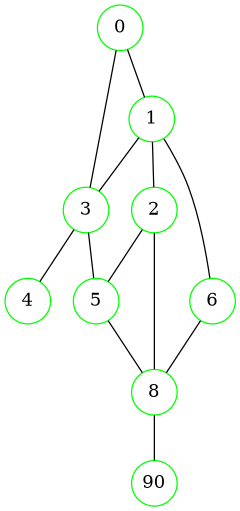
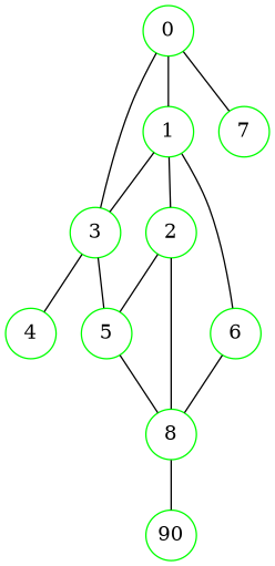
  graph {
    node [color=green fillcolor=white fixedsize=true shape=circle style=filled]
    0
    1
    3
+   7
    2
    6
    5
    4
    8
    n10 [label=90]
    0 -- 1
    0 -- 3
+   0 -- 7
    1 -- 3
    1 -- 2
    1 -- 6
    3 -- 5
    3 -- 4
    2 -- 5
    2 -- 8
    6 -- 8
    5 -- 8
    8 -- n10
  }
